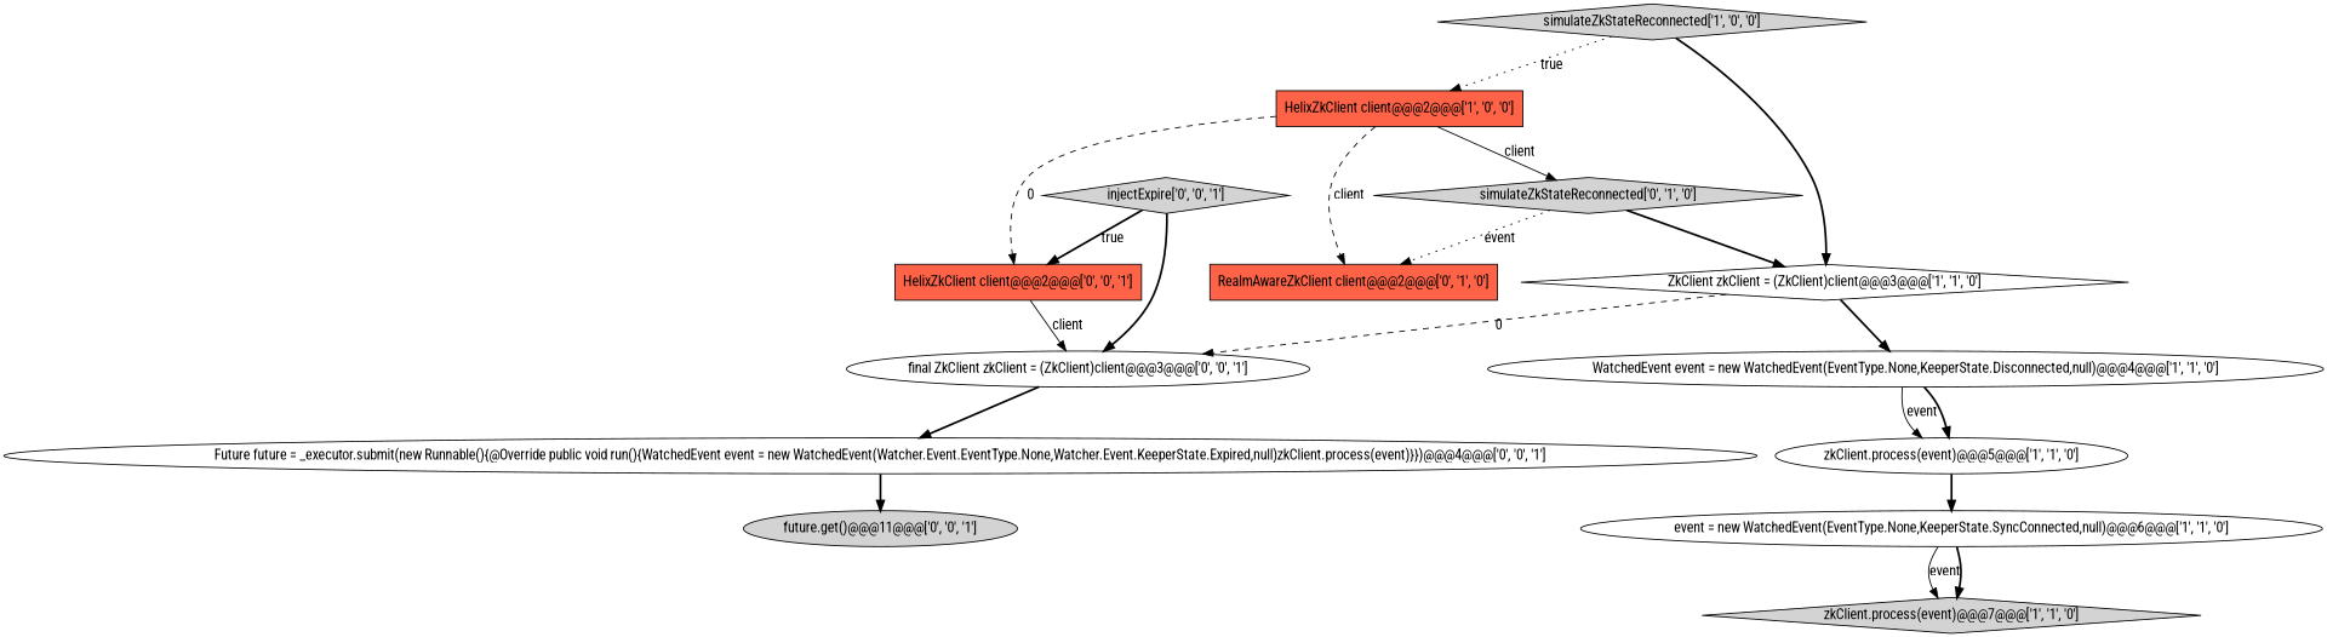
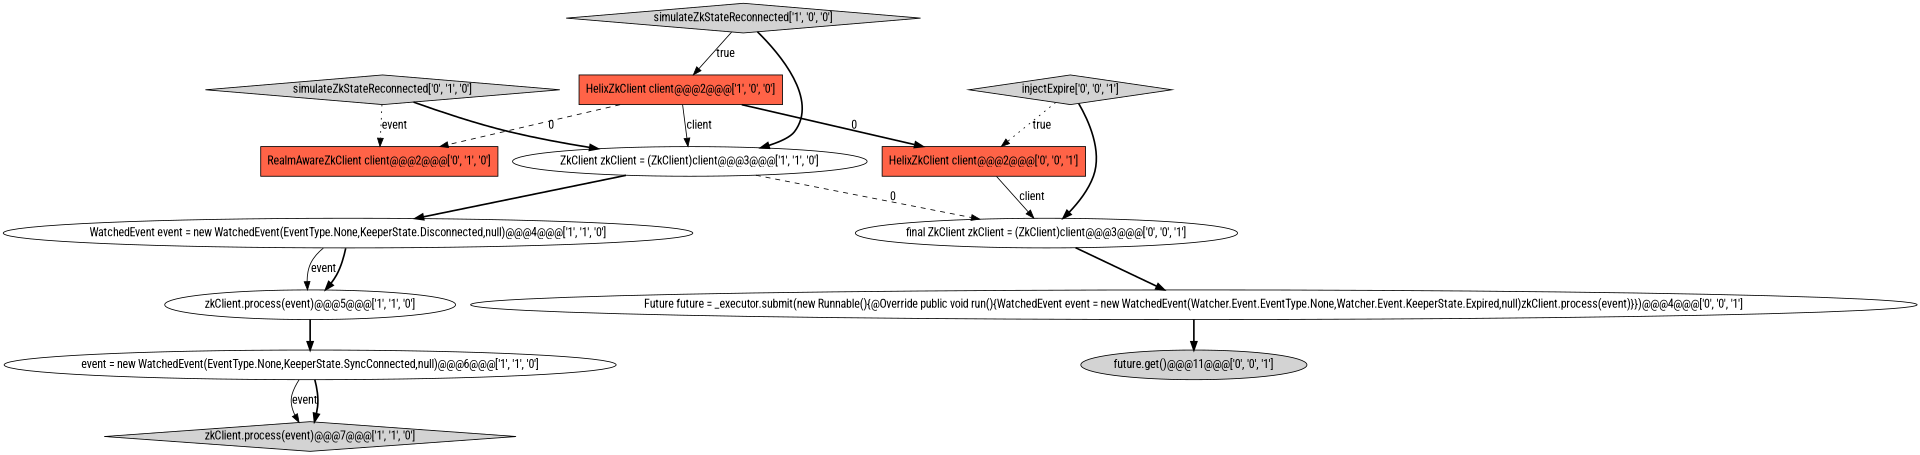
  digraph {
    fontname="Roboto Condensed"
    node [fillcolor=white fontname="Roboto Condensed" shape=ellipse style=filled]
    edge [fontname="Roboto Condensed" style=bold]
-   n1 [label="ZkClient zkClient = (ZkClient)client@@@3@@@['1', '1', '0']" shape=diamond]
+   n1 [label="ZkClient zkClient = (ZkClient)client@@@3@@@['1', '1', '0']"]
    n2 [label="WatchedEvent event = new WatchedEvent(EventType.None,KeeperState.Disconnected,null)@@@4@@@['1', '1', '0']"]
    n3 [label="final ZkClient zkClient = (ZkClient)client@@@3@@@['0', '0', '1']"]
    n4 [label="zkClient.process(event)@@@5@@@['1', '1', '0']"]
    n5 [label="Future future = _executor.submit(new Runnable(){@Override public void run(){WatchedEvent event = new WatchedEvent(Watcher.Event.EventType.None,Watcher.Event.KeeperState.Expired,null)zkClient.process(event)}})@@@4@@@['0', '0', '1']"]
    n6 [fillcolor=lightgray label="future.get()@@@11@@@['0', '0', '1']"]
    n7 [label="event = new WatchedEvent(EventType.None,KeeperState.SyncConnected,null)@@@6@@@['1', '1', '0']"]
    n8 [fillcolor=tomato label="RealmAwareZkClient client@@@2@@@['0', '1', '0']" shape=box]
    n9 [fillcolor=lightgray label="simulateZkStateReconnected['1', '0', '0']" shape=diamond]
    n10 [fillcolor=tomato label="HelixZkClient client@@@2@@@['1', '0', '0']" shape=box]
    n11 [fillcolor=tomato label="HelixZkClient client@@@2@@@['0', '0', '1']" shape=box]
    n12 [fillcolor=lightgray label="zkClient.process(event)@@@7@@@['1', '1', '0']" shape=diamond]
    n13 [fillcolor=lightgray label="injectExpire['0', '0', '1']" shape=diamond]
    n14 [fillcolor=lightgray label="simulateZkStateReconnected['0', '1', '0']" shape=diamond]
    n1 -> n2
    n1 -> n3 [label=0 style=dashed]
    n2 -> n4 [label=event style=solid]
    n2 -> n4
    n3 -> n5
    n4 -> n7
    n5 -> n6
    n7 -> n12 [label=event style=solid]
    n7 -> n12
    n9 -> n1
-   n9 -> n10 [label=true style=dotted]
-   n10 -> n14 [label=client style=solid]
-   n10 -> n8 [label=client style=dashed]
-   n10 -> n11 [label=0 style=dashed]
+   n9 -> n10 [label=true style=solid]
+   n10 -> n1 [label=client style=solid]
+   n10 -> n8 [label=0 style=dashed]
+   n10 -> n11 [label=0]
    n11 -> n3 [label=client style=solid]
    n13 -> n3
-   n13 -> n11 [label=true]
+   n13 -> n11 [label=true style=dotted]
    n14 -> n1
    n14 -> n8 [label=event style=dotted]
  }
